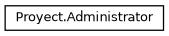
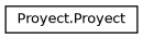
  digraph {
    rankdir=LR
-   n1 [color=black fillcolor=white fontname=Helvetica fontsize=10 height=0.2 label="Proyect.Administrator" shape=record style=filled width=0.4]
+   n1 [color=black fillcolor=white fontname=Helvetica fontsize=10 height=0.2 label="Proyect.Proyect" shape=record style=filled width=0.4]
  }
